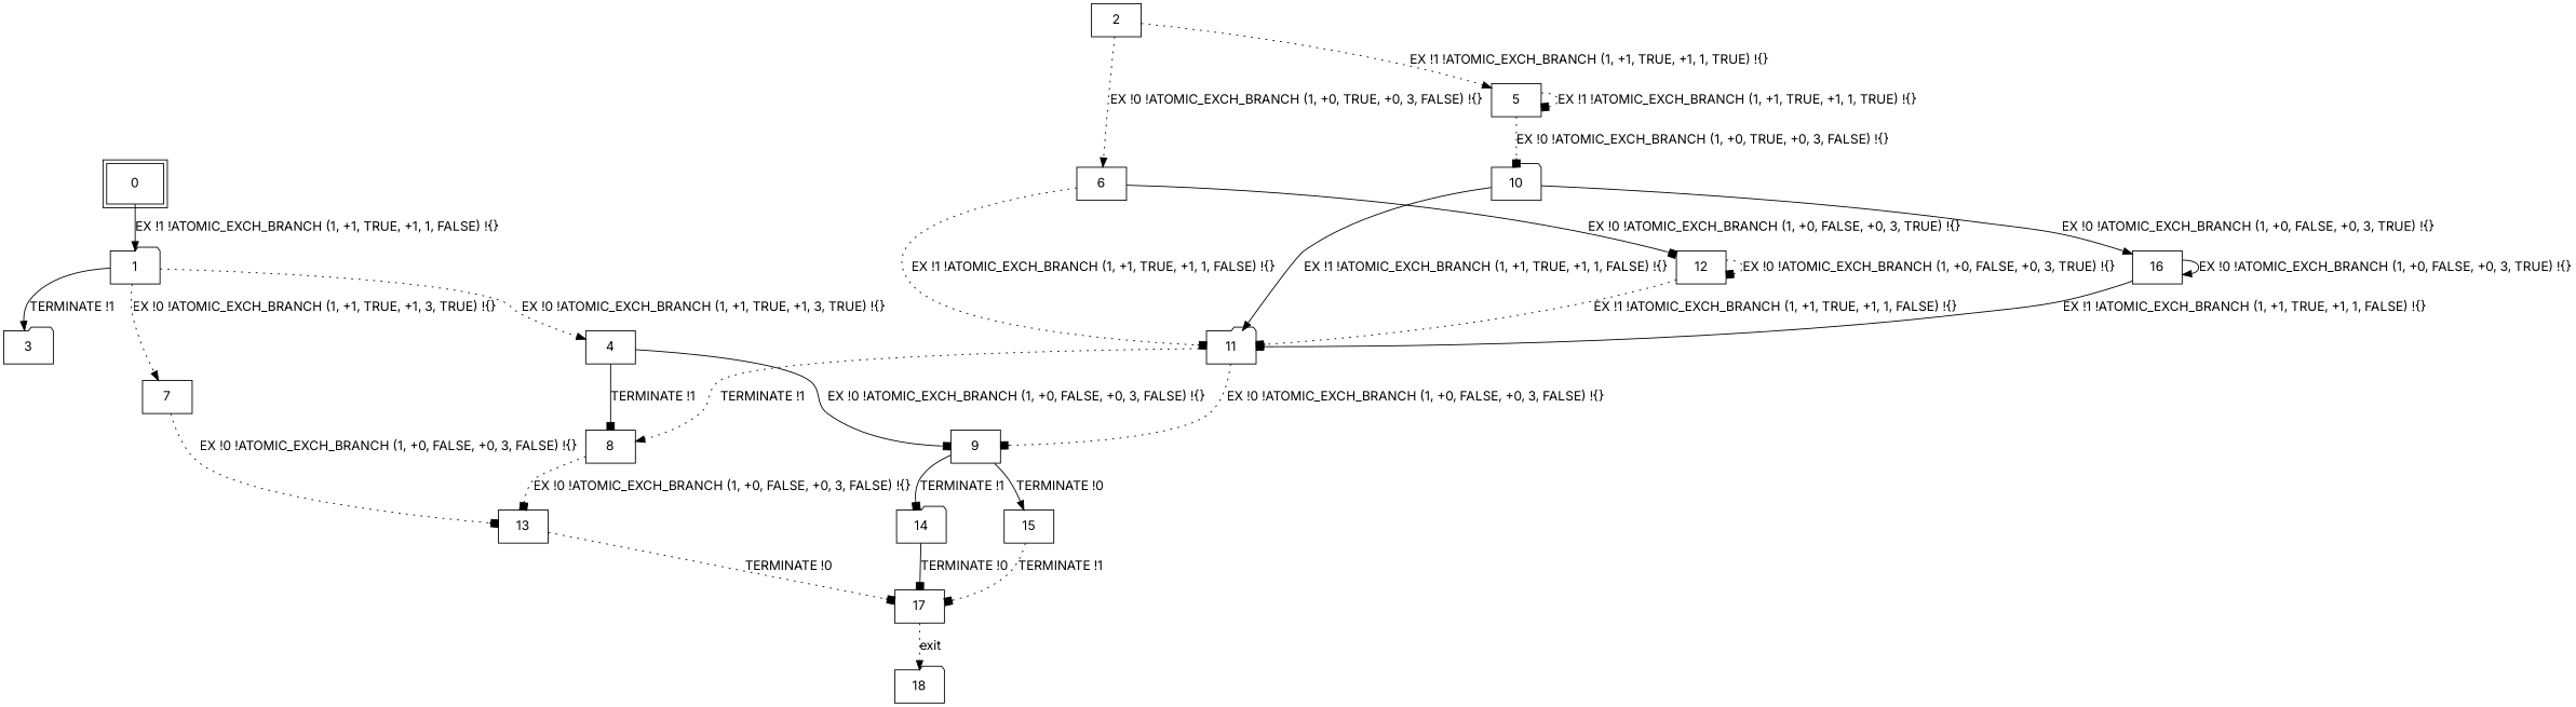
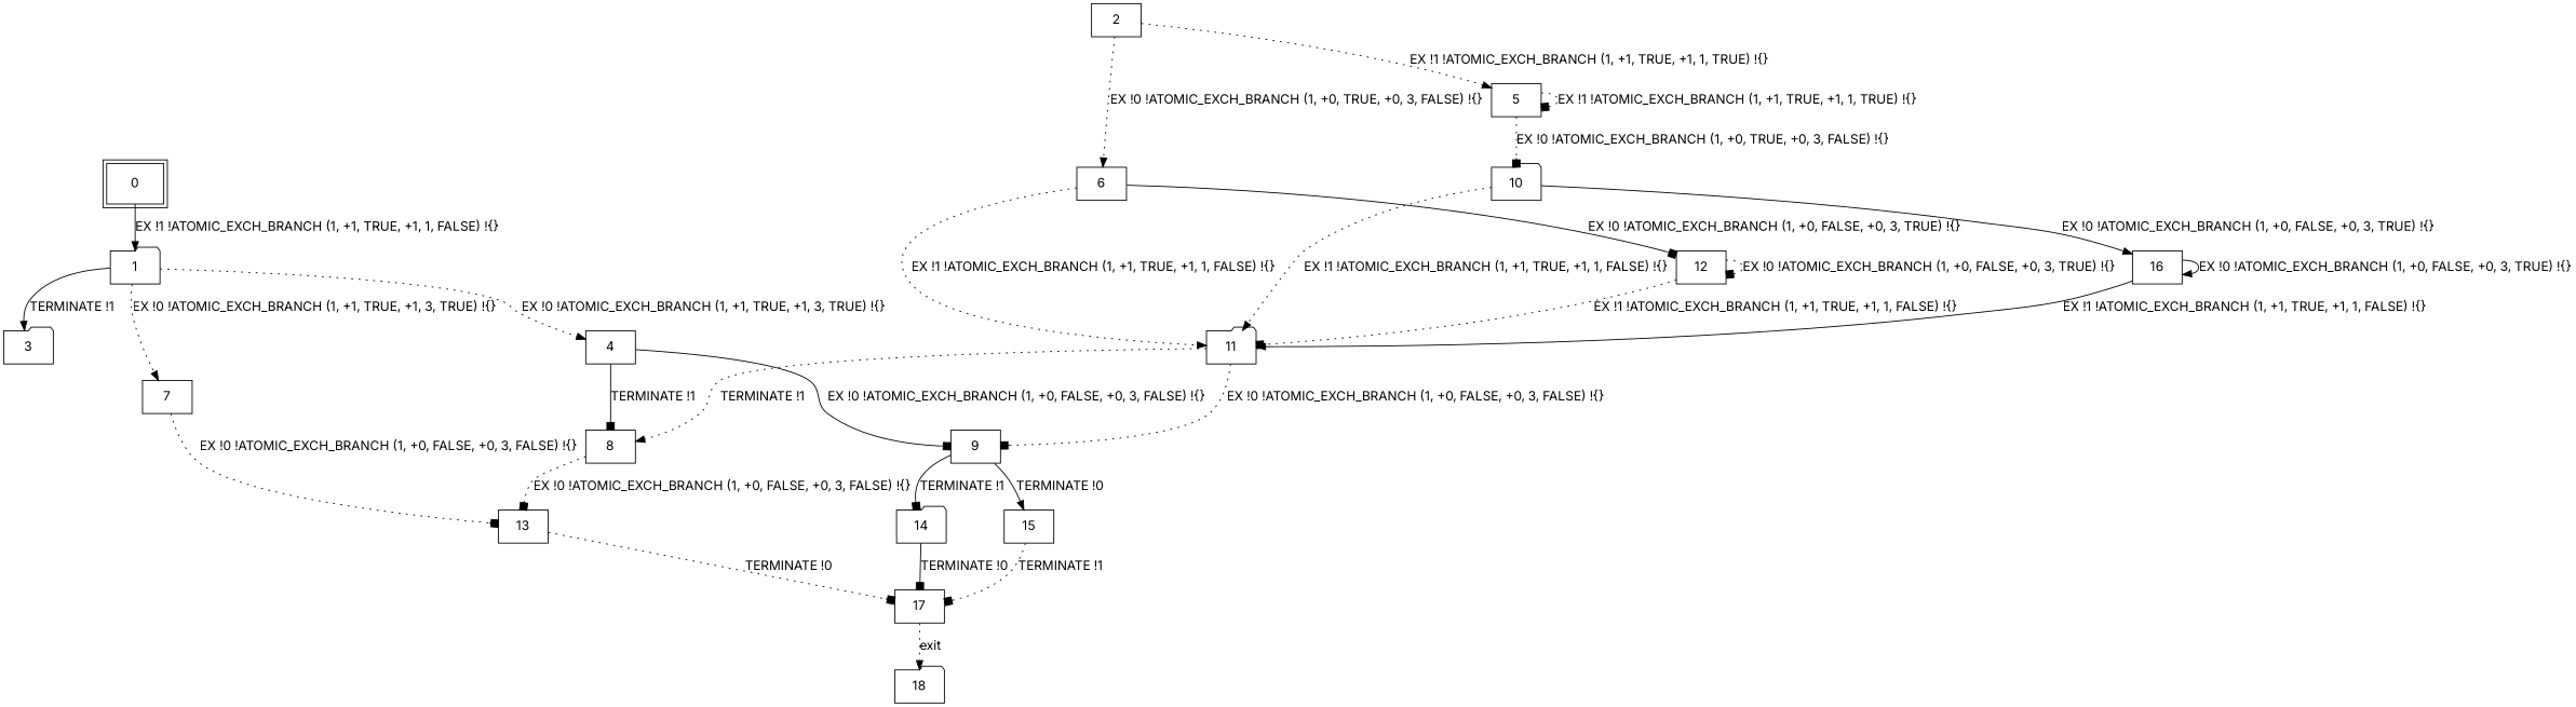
  digraph {
    fontname=Inter
    node [fontname=Inter shape=box]
    edge [arrowhead=box fontname=Inter style=dotted]
    0 [peripheries=2]
    1 [shape=folder]
    3 [shape=folder]
    4
    7
    2
    5
    6
    8
    9
    10 [shape=folder]
    11 [shape=folder]
    12
    13
    14 [shape=folder]
    15
    16
    17
    18 [shape=folder]
    0 -> 1 [arrowhead=normal label="EX !1 !ATOMIC_EXCH_BRANCH (1, +1, TRUE, +1, 1, FALSE) !{}" style=solid]
    1 -> 3 [arrowhead=normal label="TERMINATE !1" style=solid]
    1 -> 4 [arrowhead=normal label="EX !0 !ATOMIC_EXCH_BRANCH (1, +1, TRUE, +1, 3, TRUE) !{}"]
    1 -> 7 [arrowhead=normal label="EX !0 !ATOMIC_EXCH_BRANCH (1, +1, TRUE, +1, 3, TRUE) !{}"]
    4 -> 8 [label="TERMINATE !1" style=solid]
    4 -> 9 [label="EX !0 !ATOMIC_EXCH_BRANCH (1, +0, FALSE, +0, 3, FALSE) !{}" style=solid]
    7 -> 13 [label="EX !0 !ATOMIC_EXCH_BRANCH (1, +0, FALSE, +0, 3, FALSE) !{}"]
    2 -> 5 [arrowhead=normal label="EX !1 !ATOMIC_EXCH_BRANCH (1, +1, TRUE, +1, 1, TRUE) !{}"]
    2 -> 6 [arrowhead=normal label="EX !0 !ATOMIC_EXCH_BRANCH (1, +0, TRUE, +0, 3, FALSE) !{}"]
    5 -> 5 [label="EX !1 !ATOMIC_EXCH_BRANCH (1, +1, TRUE, +1, 1, TRUE) !{}"]
    5 -> 10 [label="EX !0 !ATOMIC_EXCH_BRANCH (1, +0, TRUE, +0, 3, FALSE) !{}"]
-   6 -> 11 [label="EX !1 !ATOMIC_EXCH_BRANCH (1, +1, TRUE, +1, 1, FALSE) !{}"]
+   6 -> 11 [arrowhead=normal label="EX !1 !ATOMIC_EXCH_BRANCH (1, +1, TRUE, +1, 1, FALSE) !{}"]
    6 -> 12 [label="EX !0 !ATOMIC_EXCH_BRANCH (1, +0, FALSE, +0, 3, TRUE) !{}" style=solid]
    8 -> 13 [label="EX !0 !ATOMIC_EXCH_BRANCH (1, +0, FALSE, +0, 3, FALSE) !{}"]
    9 -> 14 [label="TERMINATE !1" style=solid]
    9 -> 15 [arrowhead=normal label="TERMINATE !0" style=solid]
-   10 -> 11 [arrowhead=normal label="EX !1 !ATOMIC_EXCH_BRANCH (1, +1, TRUE, +1, 1, FALSE) !{}" style=solid]
+   10 -> 11 [arrowhead=normal label="EX !1 !ATOMIC_EXCH_BRANCH (1, +1, TRUE, +1, 1, FALSE) !{}"]
    10 -> 16 [arrowhead=normal label="EX !0 !ATOMIC_EXCH_BRANCH (1, +0, FALSE, +0, 3, TRUE) !{}" style=solid]
    11 -> 8 [arrowhead=normal label="TERMINATE !1"]
    11 -> 9 [label="EX !0 !ATOMIC_EXCH_BRANCH (1, +0, FALSE, +0, 3, FALSE) !{}"]
    12 -> 11 [label="EX !1 !ATOMIC_EXCH_BRANCH (1, +1, TRUE, +1, 1, FALSE) !{}"]
    12 -> 12 [label="EX !0 !ATOMIC_EXCH_BRANCH (1, +0, FALSE, +0, 3, TRUE) !{}"]
    13 -> 17 [label="TERMINATE !0"]
    14 -> 17 [label="TERMINATE !0" style=solid]
    15 -> 17 [label="TERMINATE !1"]
-   16 -> 11 [label="EX !1 !ATOMIC_EXCH_BRANCH (1, +1, TRUE, +1, 1, FALSE) !{}" style=solid]
+   16 -> 11 [arrowhead=normal label="EX !1 !ATOMIC_EXCH_BRANCH (1, +1, TRUE, +1, 1, FALSE) !{}" style=solid]
    16 -> 16 [arrowhead=normal label="EX !0 !ATOMIC_EXCH_BRANCH (1, +0, FALSE, +0, 3, TRUE) !{}" style=solid]
    17 -> 18 [arrowhead=normal label=exit]
  }
